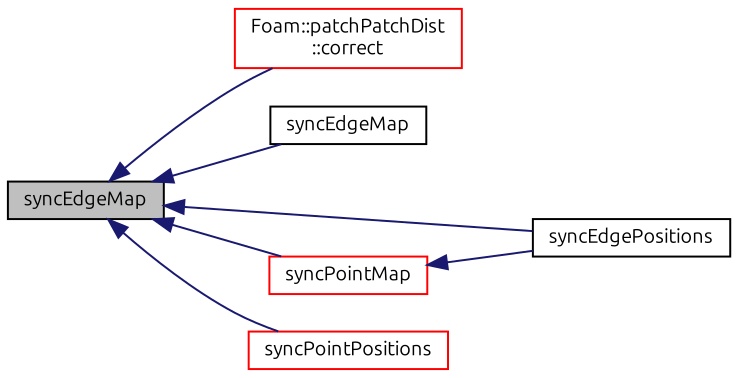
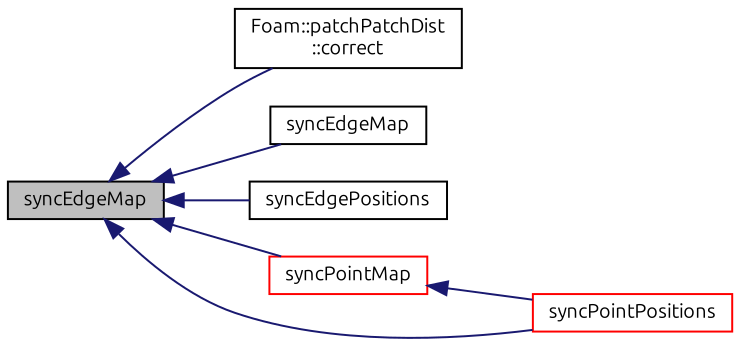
  digraph {
    fontname=Ubuntu
    rankdir=LR
    node [color=black fontname=Ubuntu fontsize=10 shape=record]
    edge [color=midnightblue dir=back fontname=Ubuntu fontsize=10 labelfontname=FreeSans labelfontsize=10 style=solid]
    n1 [fillcolor=grey75 fontcolor=black height=0.2 label=syncEdgeMap style=filled width=0.4]
-   n2 [color=red height=0.2 label="Foam::patchPatchDist\l::correct" width=0.4]
+   n2 [height=0.2 label="Foam::patchPatchDist\l::correct" width=0.4]
    n3 [height=0.2 label=syncEdgeMap width=0.4]
    n4 [height=0.2 label=syncEdgePositions width=0.4]
    n5 [color=red height=0.2 label=syncPointMap width=0.4]
    n6 [color=red height=0.2 label=syncPointPositions width=0.4]
    n1 -> n2
    n1 -> n3
    n1 -> n4
    n1 -> n5
    n1 -> n6
-   n5 -> n4
+   n5 -> n6
  }
